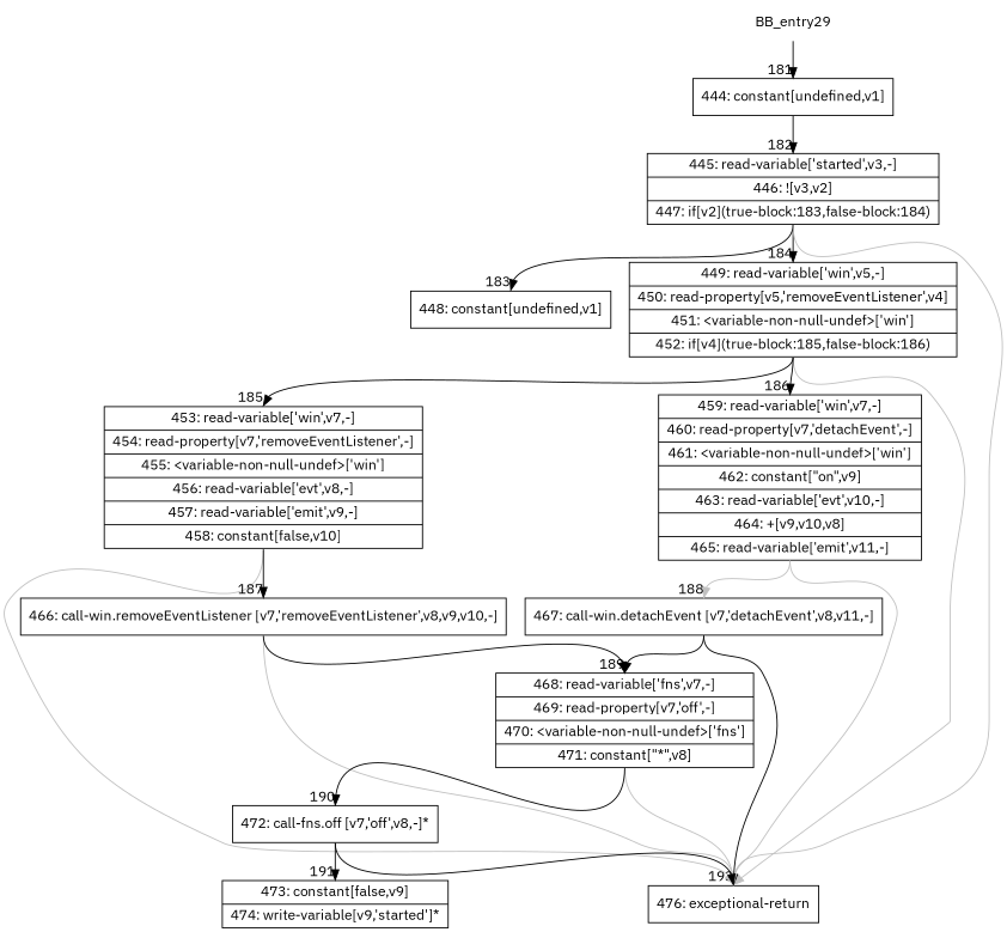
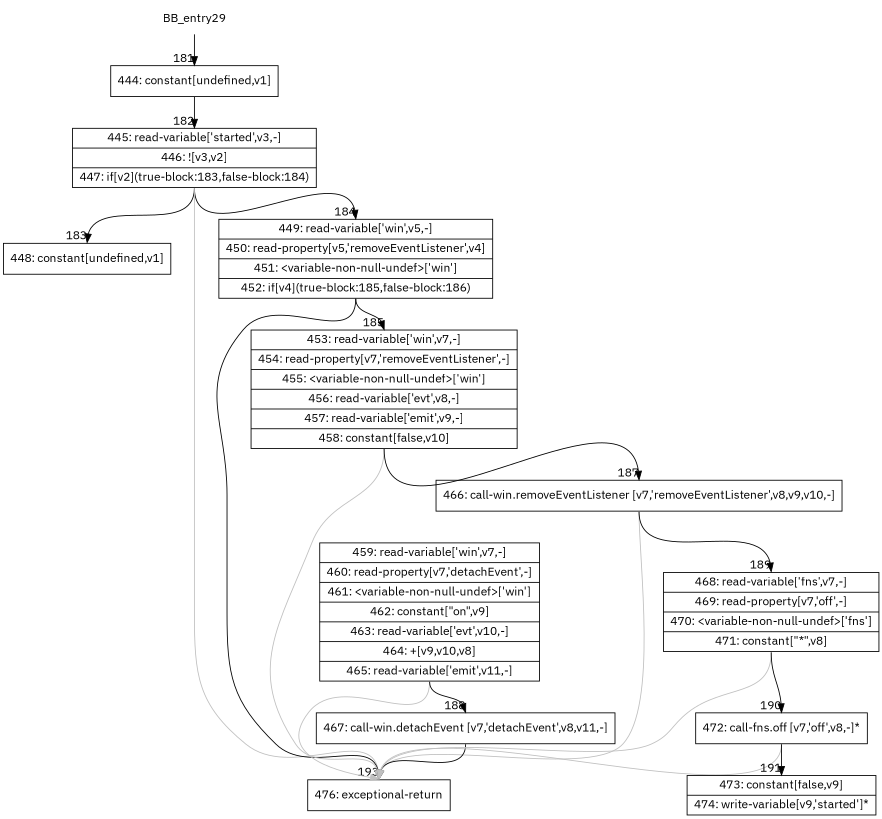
  digraph {
    fontname="IBM Plex Sans"
    rankdir=TD
    node [fontname="IBM Plex Sans" shape=record]
    edge [fontname="IBM Plex Sans" headport=n tailport=s]
    n1 [label=BB_entry29 shape=none]
    n2 [label="{444: constant[undefined,v1]}"]
    n3 [label="{445: read-variable['started',v3,-]|446: ![v3,v2]|447: if[v2](true-block:183,false-block:184)}"]
    n4 [label="{448: constant[undefined,v1]}"]
    n5 [label="{449: read-variable['win',v5,-]|450: read-property[v5,'removeEventListener',v4]|451: \<variable-non-null-undef\>['win']|452: if[v4](true-block:185,false-block:186)}"]
    n6 [label="{476: exceptional-return}"]
    n7 [label="{453: read-variable['win',v7,-]|454: read-property[v7,'removeEventListener',-]|455: \<variable-non-null-undef\>['win']|456: read-variable['evt',v8,-]|457: read-variable['emit',v9,-]|458: constant[false,v10]}"]
    n8 [label="{459: read-variable['win',v7,-]|460: read-property[v7,'detachEvent',-]|461: \<variable-non-null-undef\>['win']|462: constant[\"on\",v9]|463: read-variable['evt',v10,-]|464: +[v9,v10,v8]|465: read-variable['emit',v11,-]}"]
    n9 [label="{466: call-win.removeEventListener [v7,'removeEventListener',v8,v9,v10,-]}"]
    n10 [label="{467: call-win.detachEvent [v7,'detachEvent',v8,v11,-]}"]
    n11 [label="{468: read-variable['fns',v7,-]|469: read-property[v7,'off',-]|470: \<variable-non-null-undef\>['fns']|471: constant[\"*\",v8]}"]
    n12 [label="{472: call-fns.off [v7,'off',v8,-]*}"]
    n13 [label="{473: constant[false,v9]|474: write-variable[v9,'started']*}"]
    n1 -> n2 [headlabel="    181"]
    n2 -> n3 [headlabel="      182"]
    n3 -> n4 [headlabel="      183"]
    n3 -> n5 [headlabel="      184"]
    n3 -> n6 [color=gray headlabel="      193"]
-   n5 -> n6 [color=gray]
+   n5 -> n6 [color=black]
    n5 -> n7 [headlabel="      185"]
-   n5 -> n8 [headlabel="      186"]
    n7 -> n6 [color=gray]
    n7 -> n9 [headlabel="      187"]
    n8 -> n6 [color=gray]
-   n8 -> n10 [headlabel="      188" color=gray]
+   n8 -> n10 [headlabel="      188"]
    n9 -> n6 [color=gray]
    n9 -> n11 [headlabel="      189"]
    n10 -> n6 [color=black]
-   n10 -> n11
    n11 -> n6 [color=gray]
    n11 -> n12 [headlabel="      190"]
-   n12 -> n6 [color=black]
+   n12 -> n6 [color=gray]
    n12 -> n13 [headlabel="      191"]
  }
